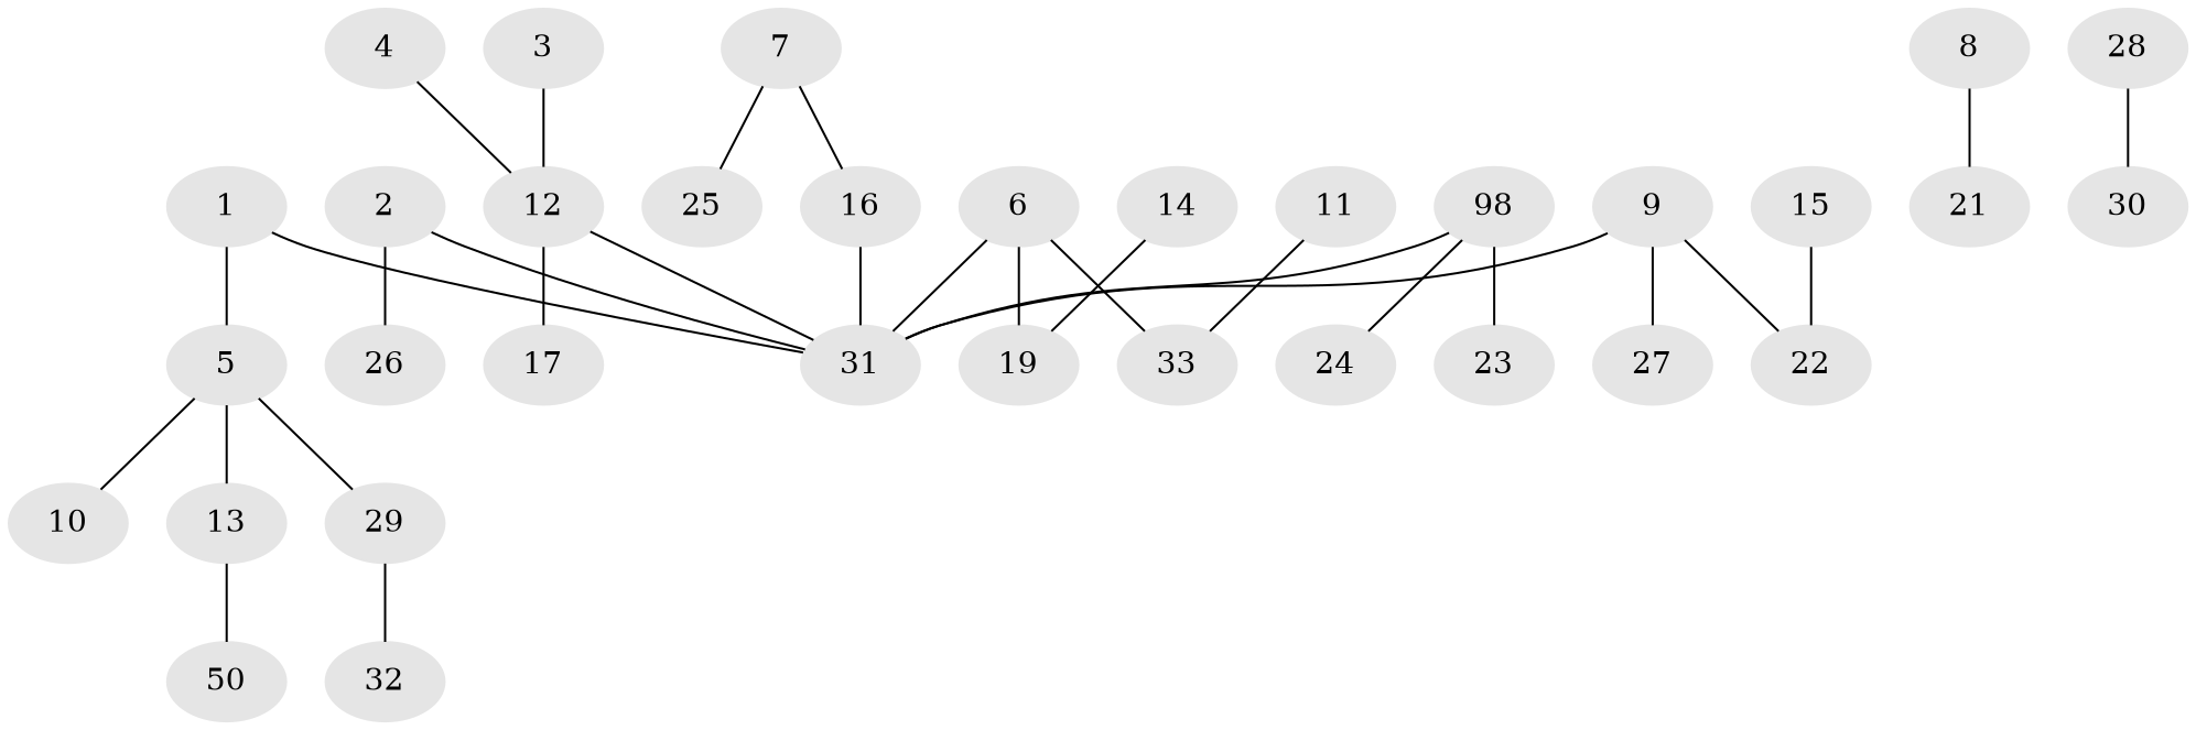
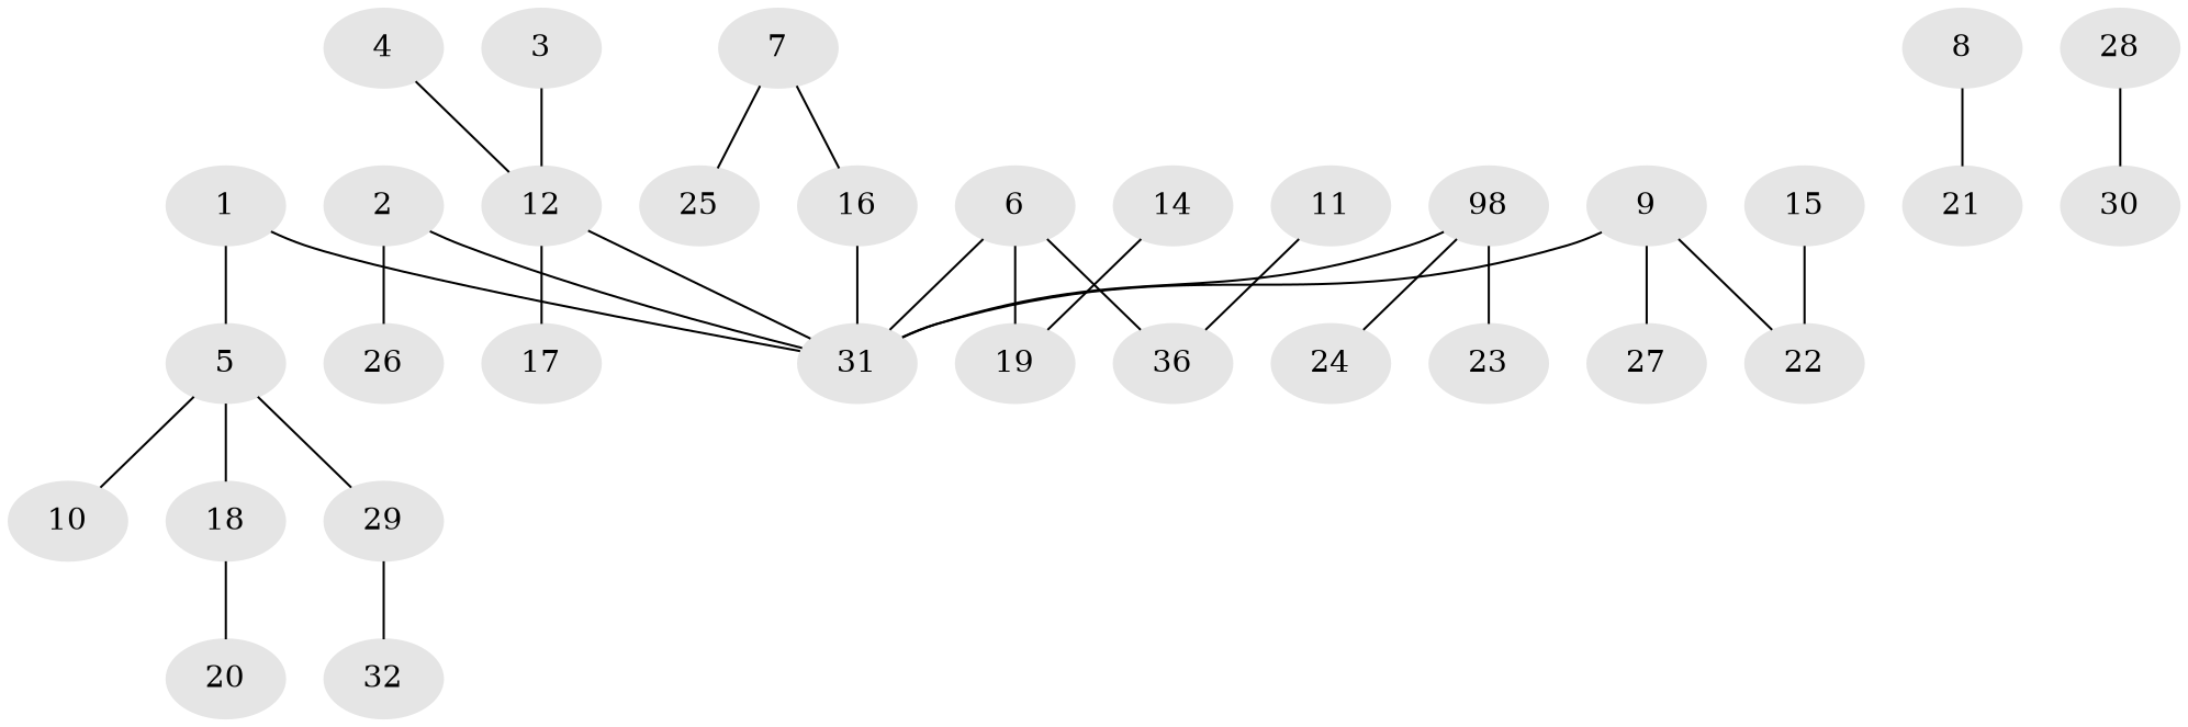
  graph {
    node [color=gray90 style=filled]
    edge [weight=1.0]
    1
    5
    31
    10
-   13
+   13 [label=18]
    29
    2
    26
    3
    12
    17
    4
-   20 [label=50]
+   20
    32
    6
    19
-   33
+   33 [label=36]
    7
    16
    25
    8
    21
    9
    22
    27
    11
    14
    15
    n29 [label=98]
    23
    24
    28
    30
    1 -- 5
    1 -- 31
    5 -- 10
    5 -- 13
    5 -- 29
    13 -- 20
    29 -- 32
    2 -- 31
    2 -- 26
    3 -- 12
    12 -- 31
    12 -- 17
    4 -- 12
    6 -- 31
    6 -- 19
    6 -- 33
    7 -- 16
    7 -- 25
    16 -- 31
    8 -- 21
    9 -- 31
    9 -- 22
    9 -- 27
    11 -- 33
    14 -- 19
    15 -- 22
    n29 -- 31
    n29 -- 23
    n29 -- 24
    28 -- 30
  }
